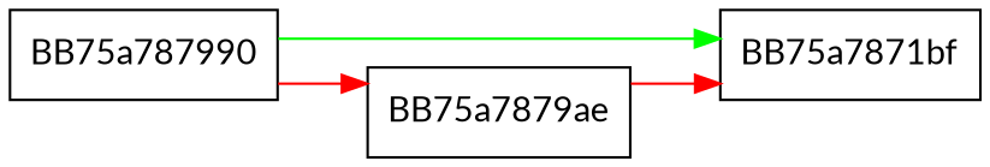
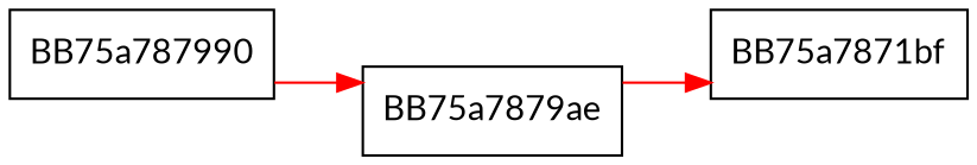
  digraph {
    fontname=Lato
    rankdir=LR
    splines=ortho
    node [fontname=Lato shape=box]
    edge [color=red fontname=Lato]
    n1 [label=BB75a7871bf]
    BB75a787990
    BB75a7879ae
-   BB75a787990 -> n1 [color=green]
    BB75a787990 -> BB75a7879ae
    BB75a7879ae -> n1
  }
